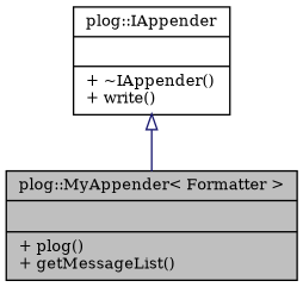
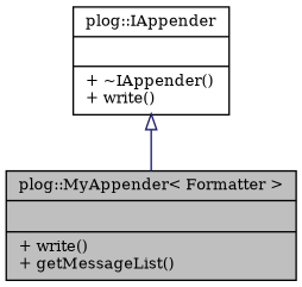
  digraph {
    fontname="DejaVu Serif"
    node [color=black fontname="DejaVu Serif" fontsize=10 shape=record]
-   n1 [fillcolor=grey75 fontcolor=black height=0.2 label="{plog::MyAppender\< Formatter \>\n||+ plog()\l+ getMessageList()\l}" style=filled width=0.4]
+   n1 [fillcolor=grey75 fontcolor=black height=0.2 label="{plog::MyAppender\< Formatter \>\n||+ write()\l+ getMessageList()\l}" style=filled width=0.4]
    n2 [height=0.2 label="{plog::IAppender\n||+ ~IAppender()\l+ write()\l}" width=0.4]
    n2 -> n1 [arrowtail=onormal color=midnightblue dir=back fontname="DejaVu Serif" fontsize=10 labelfontname=Helvetica labelfontsize=10 style=solid]
  }
